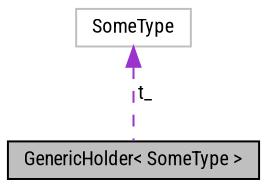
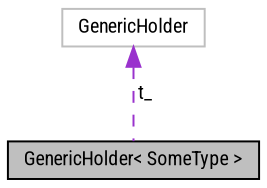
  digraph {
    fontname="Roboto Condensed"
    node [fontname="Roboto Condensed" fontsize=10 shape=record style=filled]
    n1 [color=black fillcolor=grey75 fontcolor=black height=0.2 label="GenericHolder\< SomeType \>" width=0.4]
-   n2 [color=grey75 fillcolor=white height=0.2 label=SomeType width=0.4]
+   n2 [color=grey75 fillcolor=white height=0.2 label=GenericHolder width=0.4]
    n2 -> n1 [color=darkorchid3 dir=back fontname="Roboto Condensed" fontsize=10 label=" t_" labelfontname=Helvetica labelfontsize=10 style=dashed]
  }
